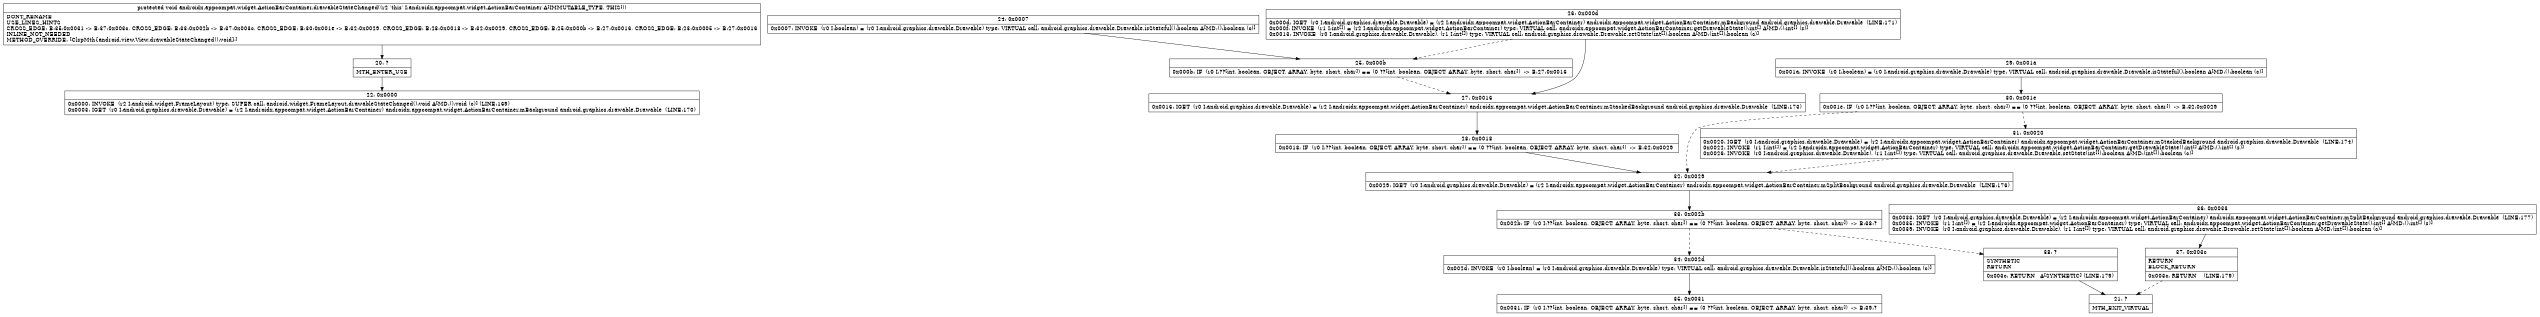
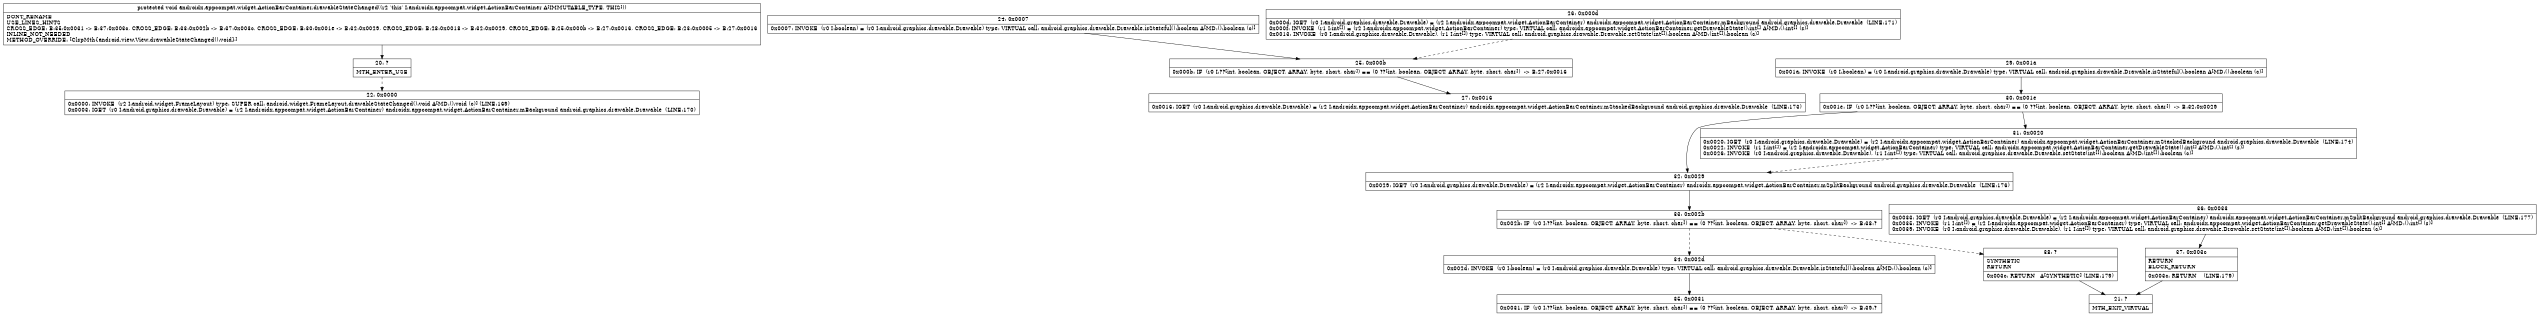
  digraph {
    node [shape=record]
    n1 [label="{20\:\ ?|MTH_ENTER_USE\l}"]
    n2 [label="{22\:\ 0x0000|0x0000: INVOKE  (r2 I:android.widget.FrameLayout) type: SUPER call: android.widget.FrameLayout.drawableStateChanged():void A[MD:():void (c)] (LINE:169)\l0x0003: IGET  (r0 I:android.graphics.drawable.Drawable) = (r2 I:androidx.appcompat.widget.ActionBarContainer) androidx.appcompat.widget.ActionBarContainer.mBackground android.graphics.drawable.Drawable  (LINE:170)\l}"]
    n3 [label="{24\:\ 0x0007|0x0007: INVOKE  (r0 I:boolean) = (r0 I:android.graphics.drawable.Drawable) type: VIRTUAL call: android.graphics.drawable.Drawable.isStateful():boolean A[MD:():boolean (c)]\l}"]
    n4 [label="{25\:\ 0x000b|0x000b: IF  (r0 I:??[int, boolean, OBJECT, ARRAY, byte, short, char]) == (0 ??[int, boolean, OBJECT, ARRAY, byte, short, char])  \-\> B:27:0x0016 \l}"]
    n5 [label="{27\:\ 0x0016|0x0016: IGET  (r0 I:android.graphics.drawable.Drawable) = (r2 I:androidx.appcompat.widget.ActionBarContainer) androidx.appcompat.widget.ActionBarContainer.mStackedBackground android.graphics.drawable.Drawable  (LINE:173)\l}"]
-   n6 [label="{28\:\ 0x0018|0x0018: IF  (r0 I:??[int, boolean, OBJECT, ARRAY, byte, short, char]) == (0 ??[int, boolean, OBJECT, ARRAY, byte, short, char])  \-\> B:32:0x0029 \l}"]
    n7 [label="{26\:\ 0x000d|0x000d: IGET  (r0 I:android.graphics.drawable.Drawable) = (r2 I:androidx.appcompat.widget.ActionBarContainer) androidx.appcompat.widget.ActionBarContainer.mBackground android.graphics.drawable.Drawable  (LINE:171)\l0x000f: INVOKE  (r1 I:int[]) = (r2 I:androidx.appcompat.widget.ActionBarContainer) type: VIRTUAL call: androidx.appcompat.widget.ActionBarContainer.getDrawableState():int[] A[MD:():int[] (s)]\l0x0013: INVOKE  (r0 I:android.graphics.drawable.Drawable), (r1 I:int[]) type: VIRTUAL call: android.graphics.drawable.Drawable.setState(int[]):boolean A[MD:(int[]):boolean (c)]\l}"]
    n8 [label="{32\:\ 0x0029|0x0029: IGET  (r0 I:android.graphics.drawable.Drawable) = (r2 I:androidx.appcompat.widget.ActionBarContainer) androidx.appcompat.widget.ActionBarContainer.mSplitBackground android.graphics.drawable.Drawable  (LINE:176)\l}"]
    n9 [label="{29\:\ 0x001a|0x001a: INVOKE  (r0 I:boolean) = (r0 I:android.graphics.drawable.Drawable) type: VIRTUAL call: android.graphics.drawable.Drawable.isStateful():boolean A[MD:():boolean (c)]\l}"]
    n10 [label="{30\:\ 0x001e|0x001e: IF  (r0 I:??[int, boolean, OBJECT, ARRAY, byte, short, char]) == (0 ??[int, boolean, OBJECT, ARRAY, byte, short, char])  \-\> B:32:0x0029 \l}"]
    n11 [label="{33\:\ 0x002b|0x002b: IF  (r0 I:??[int, boolean, OBJECT, ARRAY, byte, short, char]) == (0 ??[int, boolean, OBJECT, ARRAY, byte, short, char])  \-\> B:38:? \l}"]
    n12 [label="{31\:\ 0x0020|0x0020: IGET  (r0 I:android.graphics.drawable.Drawable) = (r2 I:androidx.appcompat.widget.ActionBarContainer) androidx.appcompat.widget.ActionBarContainer.mStackedBackground android.graphics.drawable.Drawable  (LINE:174)\l0x0022: INVOKE  (r1 I:int[]) = (r2 I:androidx.appcompat.widget.ActionBarContainer) type: VIRTUAL call: androidx.appcompat.widget.ActionBarContainer.getDrawableState():int[] A[MD:():int[] (s)]\l0x0026: INVOKE  (r0 I:android.graphics.drawable.Drawable), (r1 I:int[]) type: VIRTUAL call: android.graphics.drawable.Drawable.setState(int[]):boolean A[MD:(int[]):boolean (c)]\l}"]
    n13 [label="{34\:\ 0x002d|0x002d: INVOKE  (r0 I:boolean) = (r0 I:android.graphics.drawable.Drawable) type: VIRTUAL call: android.graphics.drawable.Drawable.isStateful():boolean A[MD:():boolean (c)]\l}"]
    n14 [label="{38\:\ ?|SYNTHETIC\lRETURN\l|0x003c: RETURN   A[SYNTHETIC] (LINE:179)\l}"]
    n15 [label="{35\:\ 0x0031|0x0031: IF  (r0 I:??[int, boolean, OBJECT, ARRAY, byte, short, char]) == (0 ??[int, boolean, OBJECT, ARRAY, byte, short, char])  \-\> B:39:? \l}"]
    n16 [label="{21\:\ ?|MTH_EXIT_VIRTUAL\l}"]
    n17 [label="{36\:\ 0x0033|0x0033: IGET  (r0 I:android.graphics.drawable.Drawable) = (r2 I:androidx.appcompat.widget.ActionBarContainer) androidx.appcompat.widget.ActionBarContainer.mSplitBackground android.graphics.drawable.Drawable  (LINE:177)\l0x0035: INVOKE  (r1 I:int[]) = (r2 I:androidx.appcompat.widget.ActionBarContainer) type: VIRTUAL call: androidx.appcompat.widget.ActionBarContainer.getDrawableState():int[] A[MD:():int[] (s)]\l0x0039: INVOKE  (r0 I:android.graphics.drawable.Drawable), (r1 I:int[]) type: VIRTUAL call: android.graphics.drawable.Drawable.setState(int[]):boolean A[MD:(int[]):boolean (c)]\l}"]
    n18 [label="{37\:\ 0x003c|RETURN\lBLOCK_RETURN\l|0x003c: RETURN    (LINE:179)\l}"]
    n19 [label="{protected void androidx.appcompat.widget.ActionBarContainer.drawableStateChanged((r2 'this' I:androidx.appcompat.widget.ActionBarContainer A[IMMUTABLE_TYPE, THIS]))  | DONT_RENAME\lUSE_LINES_HINTS\lCROSS_EDGE: B:35:0x0031 \-\> B:37:0x003c, CROSS_EDGE: B:33:0x002b \-\> B:37:0x003c, CROSS_EDGE: B:30:0x001e \-\> B:32:0x0029, CROSS_EDGE: B:28:0x0018 \-\> B:32:0x0029, CROSS_EDGE: B:25:0x000b \-\> B:27:0x0016, CROSS_EDGE: B:23:0x0005 \-\> B:27:0x0016\lINLINE_NOT_NEEDED\lMETHOD_OVERRIDE: [ClspMth\{android.view.View.drawableStateChanged():void\}]\l}"]
-   n1 -> n2
+   n1 -> n2 [style=dashed]
    n3 -> n4
-   n4 -> n5 [style=dashed]
-   n5 -> n6
-   n6 -> n8
+   n4 -> n5
    n7 -> n4 [style=dashed]
-   n7 -> n5
    n8 -> n11
    n9 -> n10
-   n10 -> n8 [style=dashed]
-   n10 -> n12 [style=dashed]
+   n10 -> n8
+   n10 -> n12 [style=solid]
    n11 -> n13 [style=dashed]
    n11 -> n14 [style=dashed]
    n12 -> n8 [style=dashed]
    n13 -> n15
    n14 -> n16
    n17 -> n18
-   n18 -> n16 [style=dashed]
+   n18 -> n16
    n19 -> n1
  }
